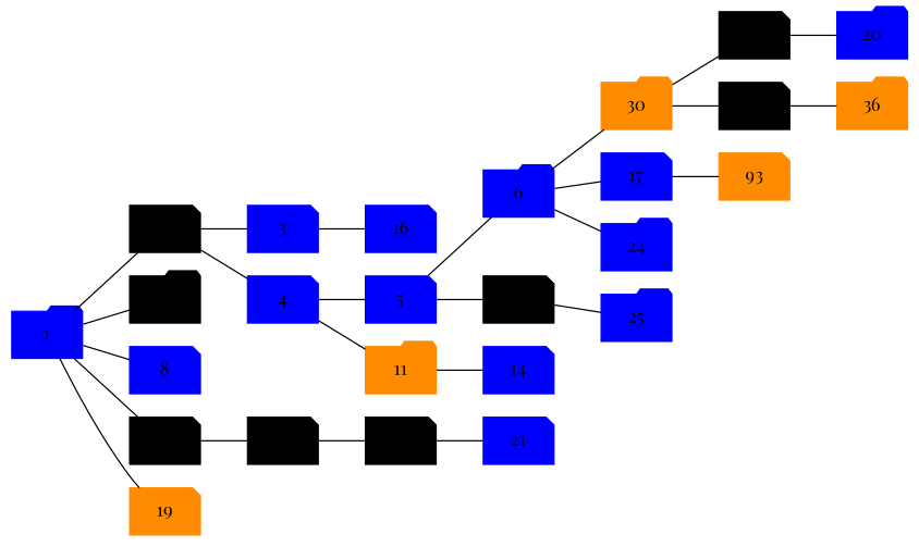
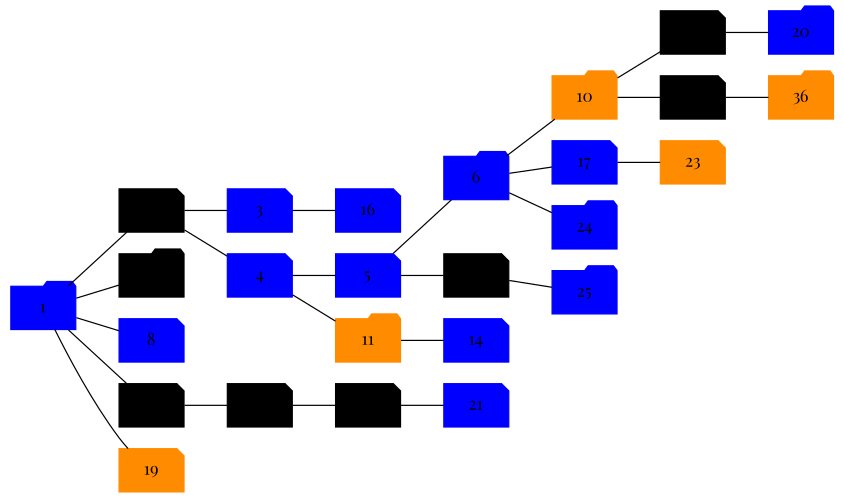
  graph {
    fontname="Playfair Display"
    rankdir=LR
    node [color=blue fontname="Playfair Display" shape=note style=filled]
    edge [fontname="Playfair Display" weight=1.0]
    1 [shape=folder]
    2 [color=black]
    7 [color=black shape=folder]
    8
    9 [color=black]
    19 [color=darkorange]
    3
    4
    13 [color=black]
    16
    5
    11 [color=darkorange shape=folder]
    6 [shape=folder]
    12 [color=black]
    14
-   10 [color=darkorange shape=folder label=30]
+   10 [color=darkorange shape=folder]
    17
    24 [shape=folder]
    25 [shape=folder]
    15 [color=black]
    22 [color=black]
-   23 [color=darkorange label=93]
+   23 [color=darkorange]
    18 [color=black]
    20 [shape=folder]
    n25 [color=darkorange label=36 shape=folder]
    21
    1 -- 2 [weight=2.0]
    1 -- 7
    1 -- 8
    1 -- 9
    1 -- 19
    2 -- 3
    2 -- 4
    9 -- 13
    3 -- 16 [weight=2.0]
    4 -- 5
    4 -- 11
    13 -- 18
    5 -- 6
    5 -- 12
    11 -- 14
    6 -- 10
    6 -- 17
    6 -- 24
    12 -- 25
    10 -- 15
    10 -- 22
    17 -- 23
    15 -- 20
    22 -- n25
    18 -- 21
  }
